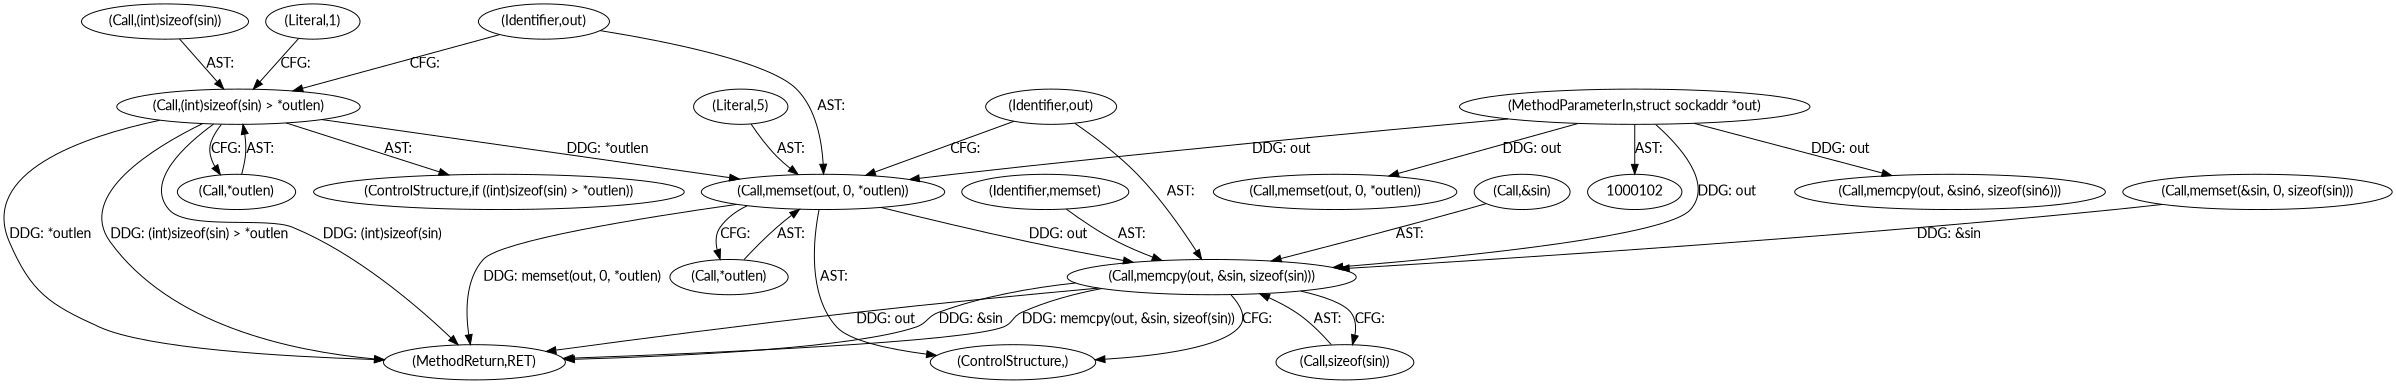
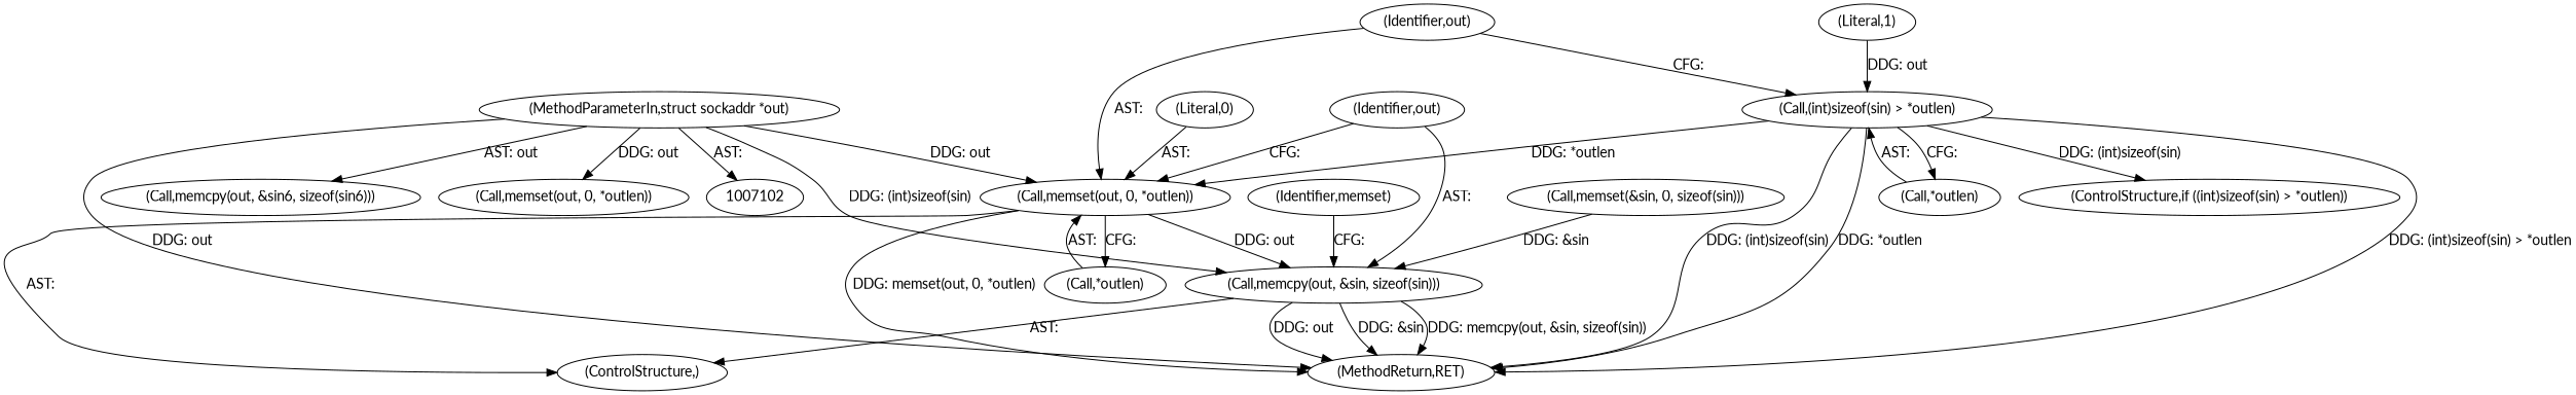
  digraph {
    fontname=Lato
    node [fontname=Lato]
    edge [fontname=Lato]
    n1 [label="(Call,memset(out, 0, *outlen))"]
    n2 [label="(Call,memcpy(out, &sin, sizeof(sin)))"]
    n3 [label="(ControlStructure,)"]
    n4 [label="(MethodReturn,RET)"]
    n5 [label="(Call,*outlen)"]
-   n6 [label="(Call,sizeof(sin))"]
    n7 [label="(MethodParameterIn,struct sockaddr *out)"]
    n8 [label="(Call,memcpy(out, &sin6, sizeof(sin6)))"]
    n9 [label="(Call,memset(out, 0, *outlen))"]
-   1000102
+   1000102 [label=1007102]
    n11 [label="(Call,(int)sizeof(sin) > *outlen)"]
    n12 [label="(Call,*outlen)"]
    n13 [label="(ControlStructure,if ((int)sizeof(sin) > *outlen))"]
    n14 [label="(Identifier,out)"]
-   n15 [label="(Literal,5)"]
+   n15 [label="(Literal,0)"]
    n16 [label="(Call,memset(&sin, 0, sizeof(sin)))"]
    n17 [label="(Literal,1)"]
    n18 [label="(Identifier,memset)"]
-   n19 [label="(Call,(int)sizeof(sin))"]
    n20 [label="(Identifier,out)"]
-   n21 [label="(Call,&sin)"]
    n1 -> n2 [label="DDG: out"]
    n1 -> n3 [label="AST: "]
    n1 -> n4 [label="DDG: memset(out, 0, *outlen)"]
    n1 -> n5 [label="CFG: "]
-   n2 -> n3 [label="CFG: "]
+   n2 -> n3 [label="AST: "]
    n2 -> n4 [label="DDG: out"]
    n2 -> n4 [label="DDG: &sin"]
    n2 -> n4 [label="DDG: memcpy(out, &sin, sizeof(sin))"]
-   n2 -> n6 [label="CFG: "]
    n5 -> n1 [label="AST: "]
-   n6 -> n2 [label="AST: "]
    n7 -> n1 [label="DDG: out"]
-   n7 -> n2 [label="DDG: out"]
-   n7 -> n8 [label="DDG: out"]
+   n7 -> n2 [label="DDG: (int)sizeof(sin)"]
+   n7 -> n4 [label="DDG: out"]
+   n7 -> n8 [label="AST: out"]
    n7 -> n9 [label="DDG: out"]
    n7 -> 1000102 [label="AST: "]
    n11 -> n1 [label="DDG: *outlen"]
    n11 -> n4 [label="DDG: (int)sizeof(sin)"]
    n11 -> n4 [label="DDG: *outlen"]
    n11 -> n4 [label="DDG: (int)sizeof(sin) > *outlen"]
    n11 -> n12 [label="CFG: "]
-   n11 -> n13 [label="AST: "]
+   n11 -> n13 [label="DDG: (int)sizeof(sin)"]
    n12 -> n11 [label="AST: "]
    n14 -> n1 [label="AST: "]
    n14 -> n11 [label="CFG: "]
    n15 -> n1 [label="AST: "]
    n16 -> n2 [label="DDG: &sin"]
-   n17 -> n11 [label="CFG: "]
-   n18 -> n2 [label="AST: "]
-   n19 -> n11 [label="AST: "]
+   n17 -> n11 [label="DDG: out"]
+   n18 -> n2 [label="CFG: "]
    n20 -> n1 [label="CFG: "]
    n20 -> n2 [label="AST: "]
-   n21 -> n2 [label="AST: "]
  }
